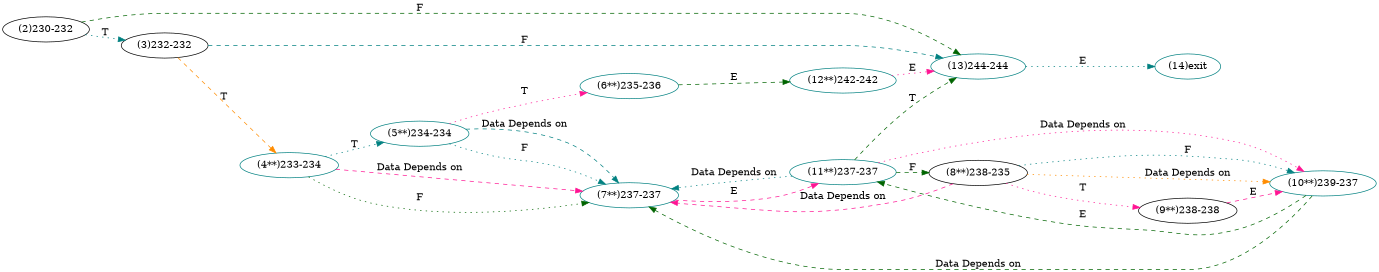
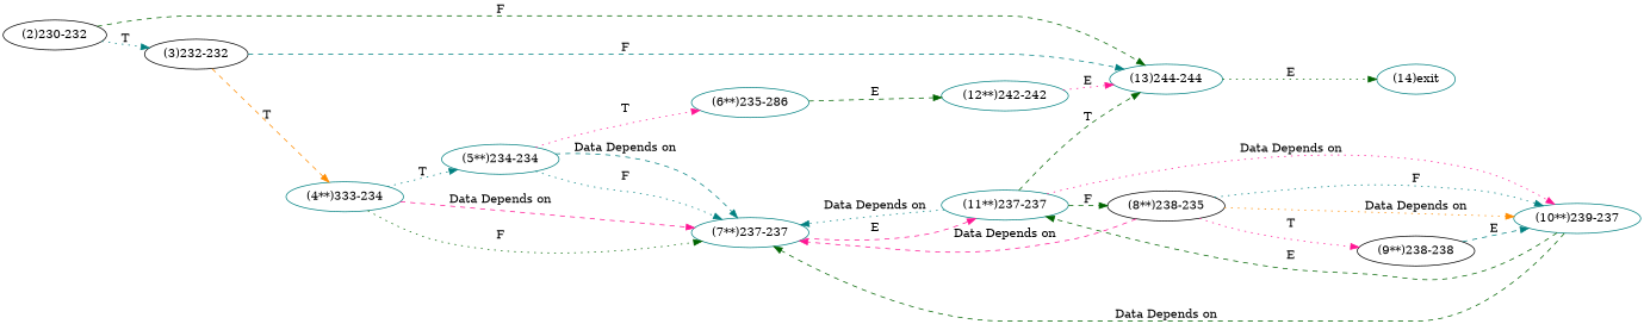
  digraph {
    fontname="DejaVu Serif"
    rankdir=LR
    node [color=teal fontname="DejaVu Serif"]
    edge [color=darkgreen fontname="DejaVu Serif" style=dashed]
    n1 [color=black label="(2)230-232"]
    n2 [color=black label="(3)232-232"]
    n3 [label="(13)244-244"]
-   n4 [label="(4**)233-234"]
+   n4 [label="(4**)333-234"]
    n5 [label="(14)exit"]
    n6 [label="(5**)234-234"]
    n7 [label="(7**)237-237"]
-   n8 [label="(6**)235-236"]
+   n8 [label="(6**)235-286"]
    n9 [label="(11**)237-237"]
    n10 [label="(12**)242-242"]
    n11 [color=black label="(8**)238-235"]
    n12 [label="(10**)239-237"]
    n13 [color=black label="(9**)238-238"]
    n1 -> n2 [color=teal label=T style=dotted]
    n1 -> n3 [label=F]
    n2 -> n3 [color=teal label=F]
    n2 -> n4 [color=darkorange label=T]
-   n3 -> n5 [color=teal label=E style=dotted]
+   n3 -> n5 [label=E style=dotted]
    n4 -> n6 [color=teal label=T style=dotted]
    n4 -> n7 [label=F style=dotted]
    n4 -> n7 [color=deeppink label="Data Depends on"]
    n6 -> n7 [color=teal label=F style=dotted]
    n6 -> n7 [color=teal label="Data Depends on"]
    n6 -> n8 [color=deeppink label=T style=dotted]
    n7 -> n9 [color=deeppink label=E]
    n8 -> n10 [label=E]
    n9 -> n3 [label=T]
    n9 -> n7 [color=teal label="Data Depends on" style=dotted]
    n9 -> n11 [label=F]
    n9 -> n12 [color=deeppink label="Data Depends on" style=dotted]
    n10 -> n3 [color=deeppink label=E style=dotted]
    n11 -> n7 [color=deeppink label="Data Depends on"]
    n11 -> n12 [color=teal label=F style=dotted]
    n11 -> n12 [color=darkorange label="Data Depends on" style=dotted]
    n11 -> n13 [color=deeppink label=T style=dotted]
    n12 -> n7 [label="Data Depends on"]
    n12 -> n9 [label=E]
-   n13 -> n12 [color=deeppink label=E]
+   n13 -> n12 [color=teal label=E]
  }
